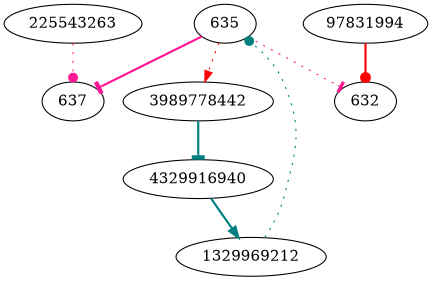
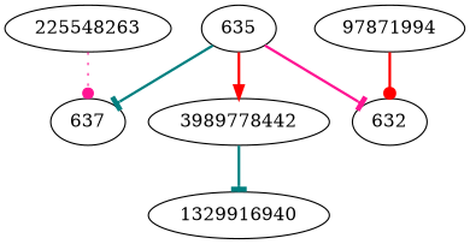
  strict digraph {
    edge [arrowhead=dot color=deeppink style=dotted]
-   225548263 [label=225543263]
+   225548263
    637
    635
    3989778442
    632
-   1329916940 [label=4329916940]
-   1329969212
-   97831994
+   1329916940
+   97831994 [label=97871994]
    225548263 -> 637
-   635 -> 637 [arrowhead=tee style=bold]
-   635 -> 3989778442 [arrowhead=normal color=red]
-   635 -> 632 [arrowhead=tee]
+   635 -> 637 [arrowhead=tee color=teal style=bold]
+   635 -> 3989778442 [arrowhead=normal color=red style=bold]
+   635 -> 632 [arrowhead=tee style=bold]
    3989778442 -> 1329916940 [arrowhead=tee color=teal style=bold]
-   1329916940 -> 1329969212 [arrowhead=normal color=teal style=bold]
-   1329969212 -> 635 [color=teal]
    97831994 -> 632 [color=red style=bold]
  }
